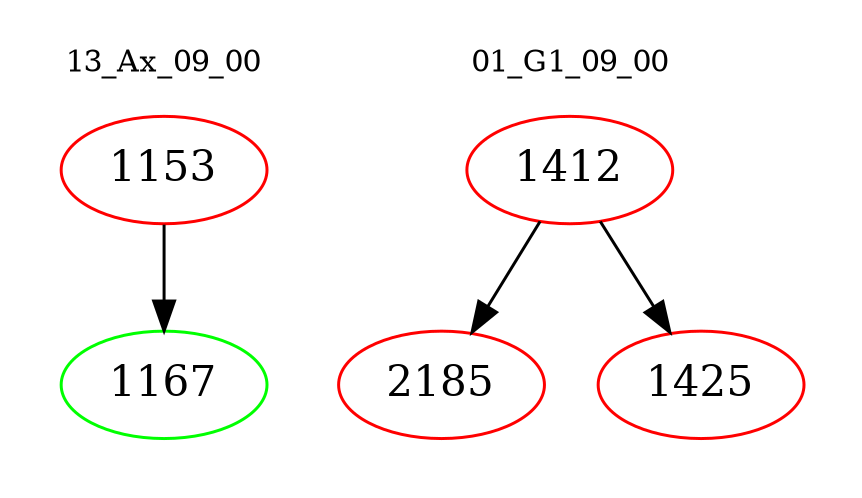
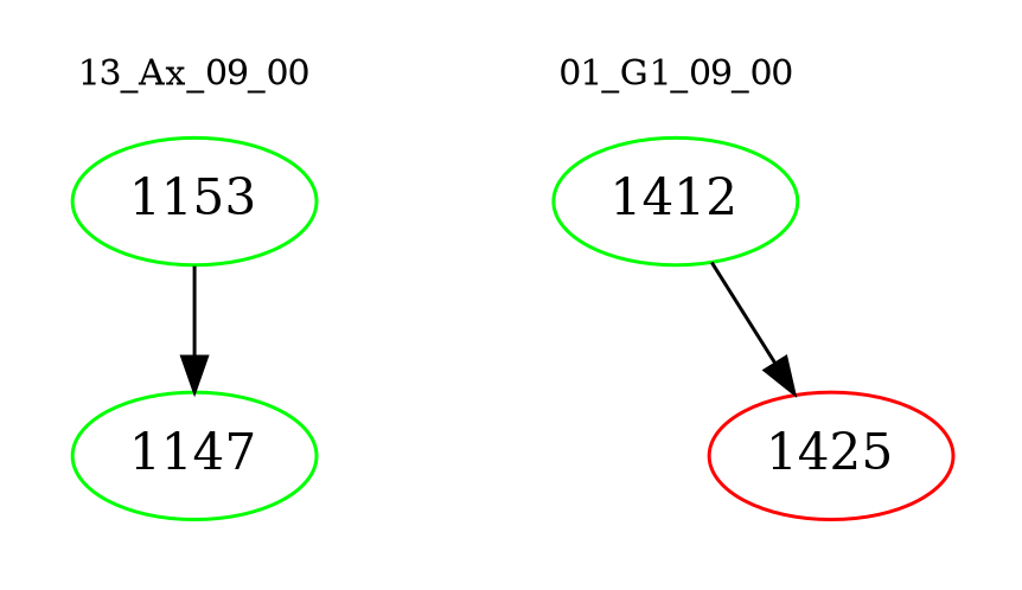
  digraph {
    node [color=green]
    edge [color=black]
-   n1 [color=red label=1153]
-   n2 [label=1167]
-   n3 [color=red label=1412]
-   n4 [color=red label=2185]
+   n1 [label=1153]
+   n2 [label=1147]
+   n3 [label=1412]
    n5 [color=red label=1425]
    subgraph cluster_1 {
      color=white
      fontsize=10
      label="13_Ax_09_00"
      n1
      n2
    }
    subgraph cluster_2 {
      color=white
      fontsize=10
      label="01_G1_09_00"
      n3
-     n4
      n5
    }
    n1 -> n2
-   n3 -> n4
    n3 -> n5
  }
